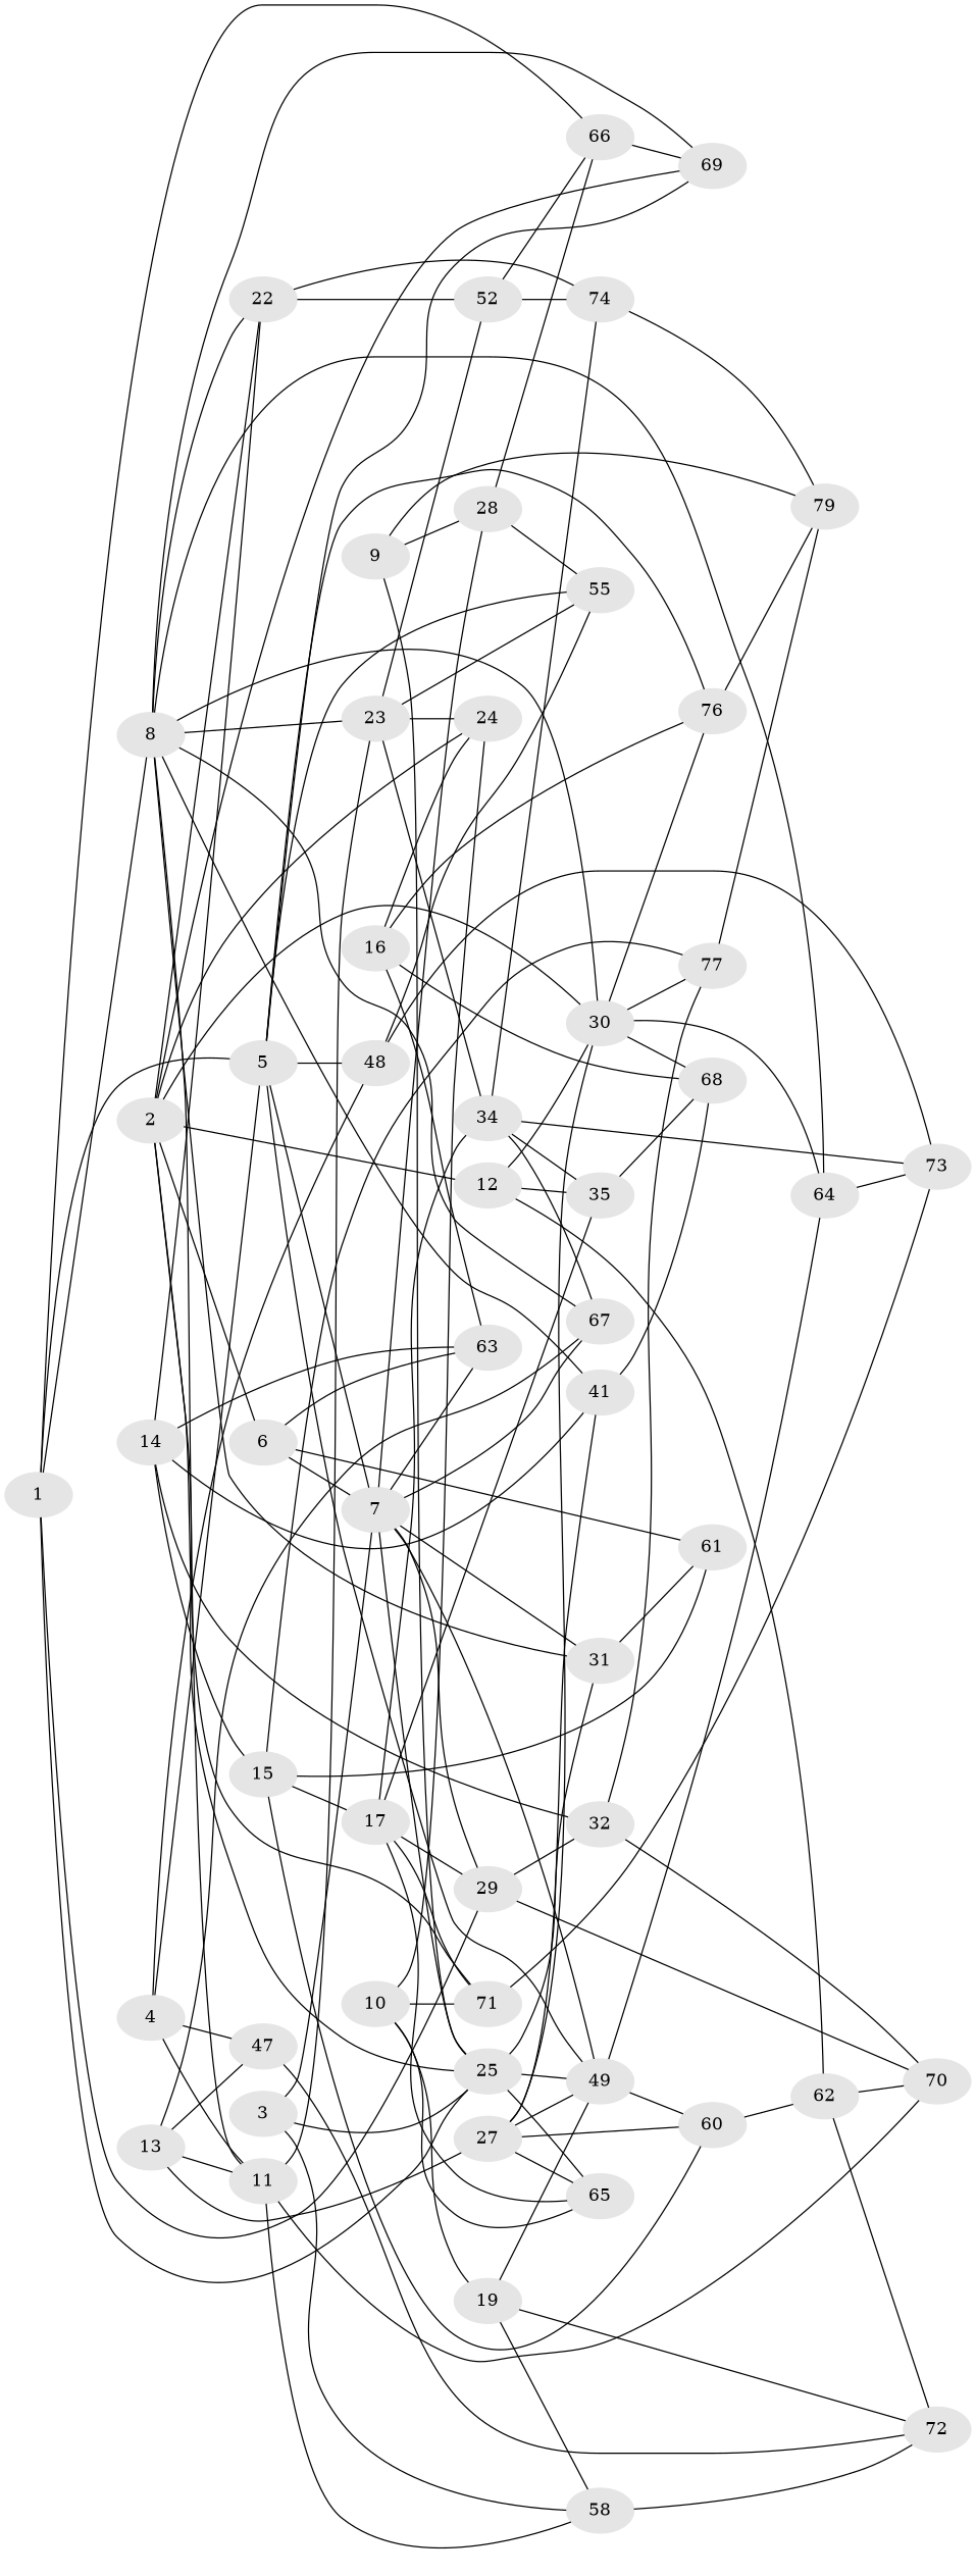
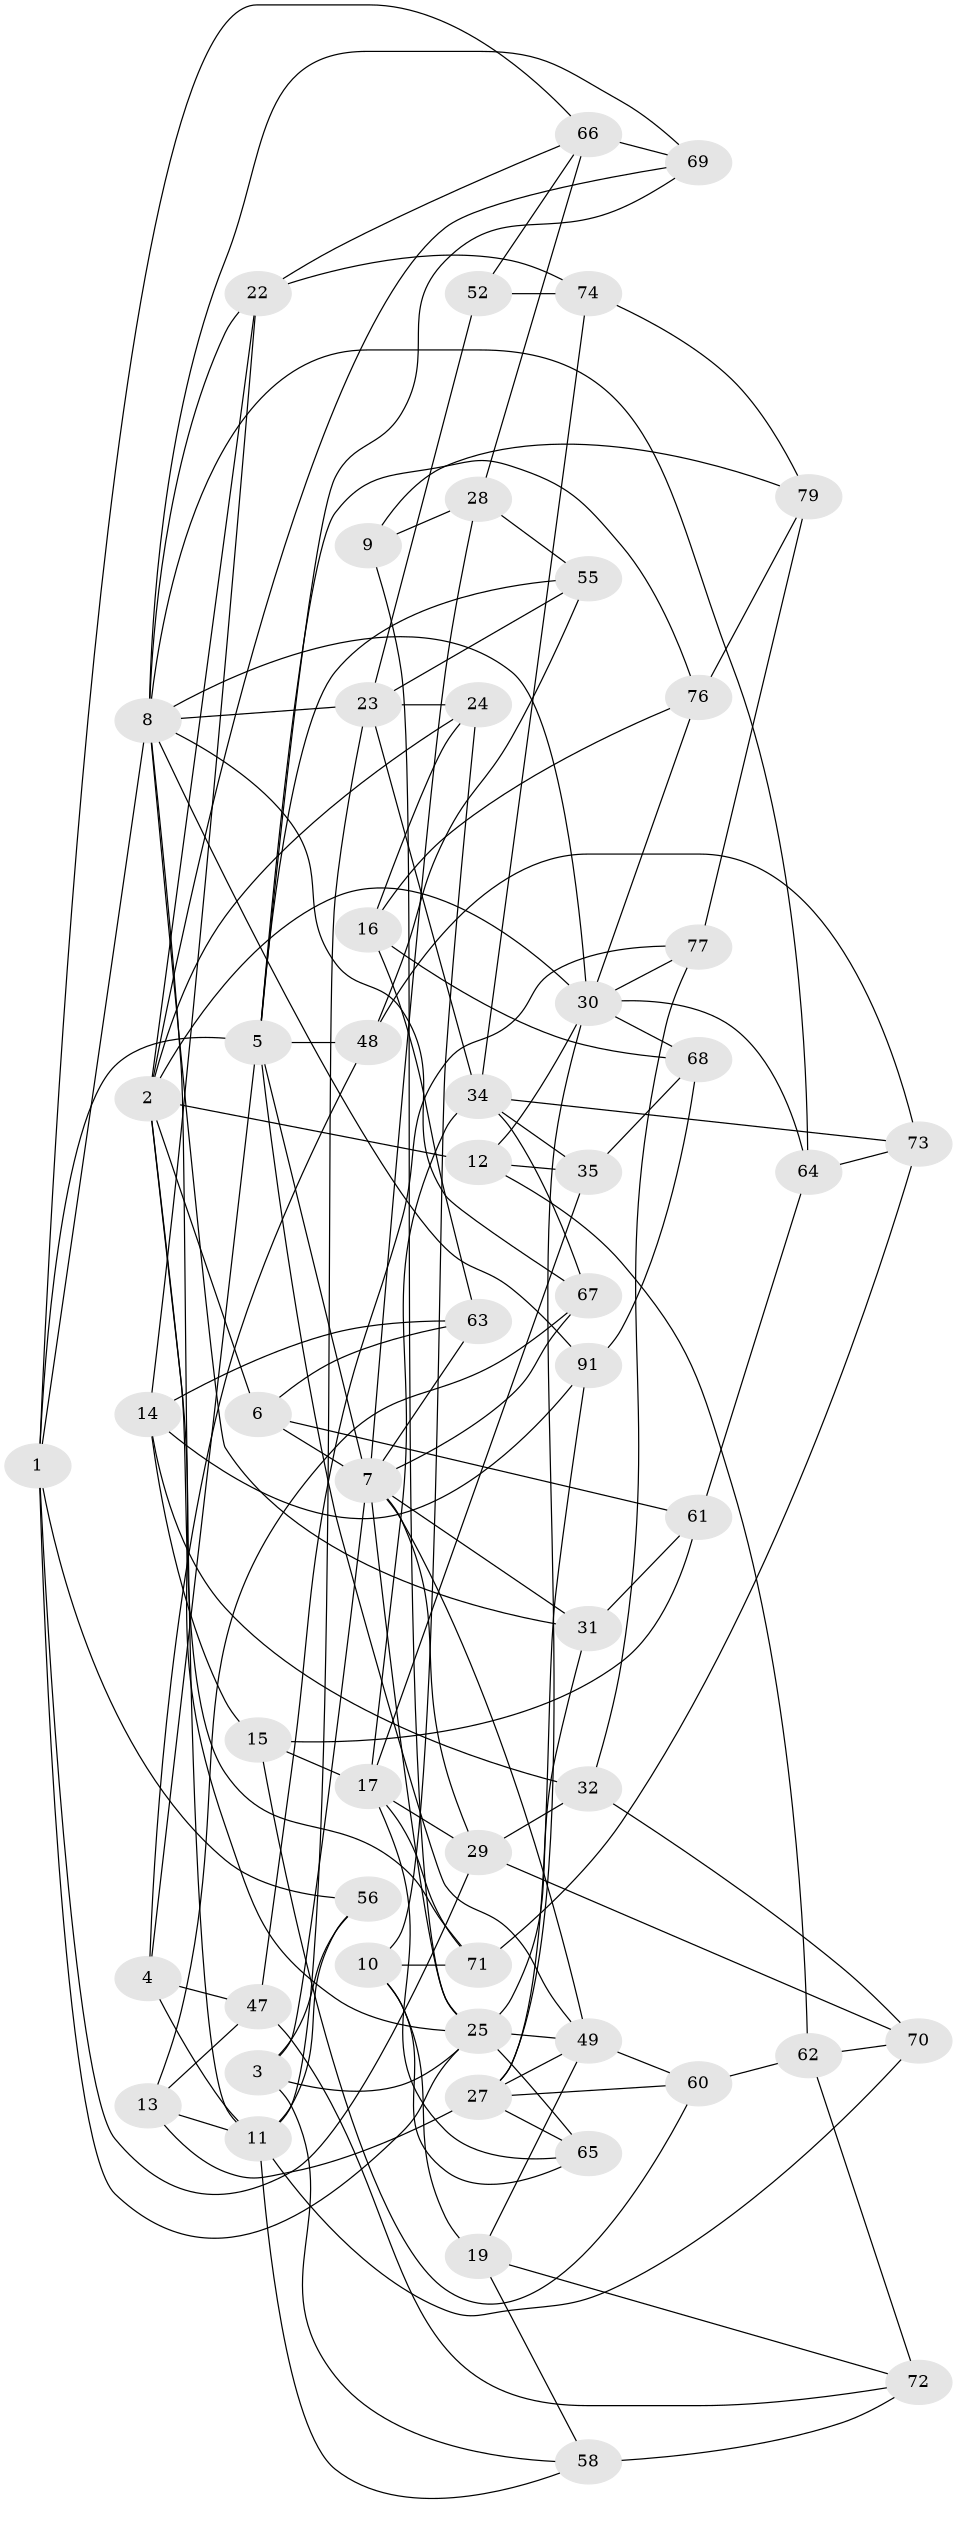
  graph {
    rankdir=LR
    node [color=gray90 style=filled]
    1 [super="+75"]
    5 [super="+38"]
    8 [super="+81+50+43"]
    25 [super="+26"]
    29 [super="+42"]
+   56
    66
    69
    7 [super="+20+37"]
    48
    49 [super="+78"]
    55
    76
    22 [super="+59"]
    30 [super="+39+33"]
    11 [super="+36"]
    31
    67
    23 [super="+57"]
-   41
+   41 [label=91]
    64
    65
    70
    32
    2 [super="+21+18"]
    6
    12
    24
    71
    61
    63
    35
    62
    52
    74
    68
    77
    73
    28
    3
    58
    72
    4
    47
    60
    79
    9
    34 [super="+40"]
    10
    19
    27 [super="+45"]
    13
    14 [super="+44"]
    15
    17 [super="+53"]
    16
    1 -- 5
    1 -- 8
    1 -- 25
    1 -- 29
+   1 -- 56
    1 -- 66
    5 -- 69
    5 -- 7
    5 -- 48
    5 -- 49
    5 -- 55
    5 -- 76
    8 -- 69
    8 -- 22
    8 -- 30
    8 -- 11
    8 -- 31
    8 -- 67
    8 -- 23
    8 -- 41
    8 -- 64
    25 -- 49
    25 -- 31
    25 -- 65
    29 -- 70
    29 -- 32
    66 -- 69
    7 -- 25
    7 -- 29 [weight=2]
    7 -- 49
    7 -- 31
    7 -- 67
    7 -- 63
    7 -- 28
    48 -- 55
    48 -- 73
    49 -- 60
    76 -- 79
-   22 -- 52
+   22 -- 66
    22 -- 74
    30 -- 76
    30 -- 64
    30 -- 68
    30 -- 77
+   11 -- 56
    11 -- 23
    11 -- 70
    11 -- 58
    31 -- 61
    23 -- 55
    23 -- 24
    23 -- 52
    23 -- 34
    41 -- 68
    64 -- 73
    32 -- 70
    32 -- 77
    2 -- 25
    2 -- 69
    2 -- 22
    2 -- 30
    2 -- 6
    2 -- 12
    2 -- 24
    2 -- 71
    6 -- 7
    6 -- 61
    6 -- 63
    12 -- 30
    12 -- 35
    12 -- 62
    71 -- 73
-   49 -- 64
+   61 -- 64
    35 -- 68
    62 -- 70
    62 -- 72
    52 -- 66
    52 -- 74
    74 -- 79
    77 -- 79
    28 -- 66
    28 -- 55
    3 -- 25
+   3 -- 56
    3 -- 7
    3 -- 58
    58 -- 72
    4 -- 5
    4 -- 48
    4 -- 11
    4 -- 47
-   15 -- 77
+   47 -- 77
    47 -- 72
    60 -- 62
    9 -- 25
    9 -- 28
    9 -- 79
    34 -- 67
    34 -- 35
    34 -- 74
    34 -- 73
    10 -- 65
    10 -- 24
    10 -- 71
    10 -- 19
    19 -- 49
    19 -- 58
    19 -- 72
    27 -- 49
    27 -- 30
    27 -- 41
    27 -- 65
    27 -- 60
    13 -- 11
    13 -- 67
    13 -- 47
    13 -- 27
    14 -- 22 [weight=2]
    14 -- 41
    14 -- 32
    14 -- 63
    14 -- 15
    15 -- 61
    15 -- 60
    15 -- 17
    17 -- 29
    17 -- 65
    17 -- 71
    17 -- 35
    17 -- 34
    16 -- 76
    16 -- 24
    16 -- 63
    16 -- 68
  }
